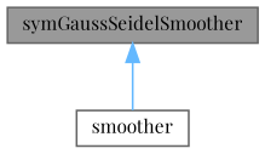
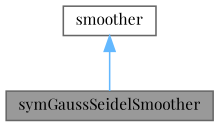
  digraph {
    fontname="Playfair Display"
    node [color=gray40 fontname="Playfair Display" fontsize=10 shape=box style=filled]
    n1 [fillcolor=grey60 fontcolor=black height=0.2 label=symGaussSeidelSmoother width=0.4]
    n2 [fillcolor=white height=0.2 label=smoother width=0.4]
-   n1 -> n2 [color=steelblue1 dir=back fontname="Playfair Display" fontsize=10 labelfontname=Helvetica labelfontsize=10 style=solid]
+   n2 -> n1 [color=steelblue1 dir=back fontname="Playfair Display" fontsize=10 labelfontname=Helvetica labelfontsize=10 style=solid]
  }
